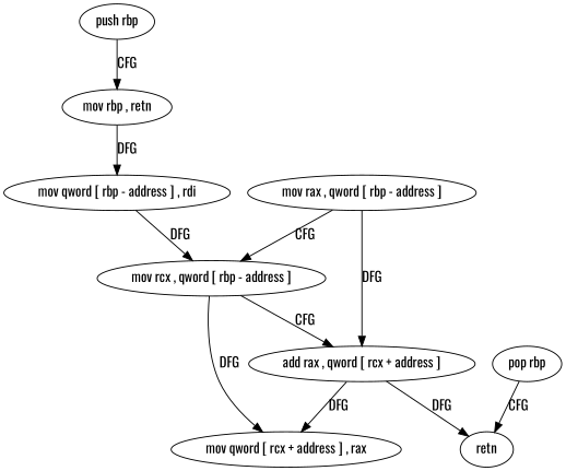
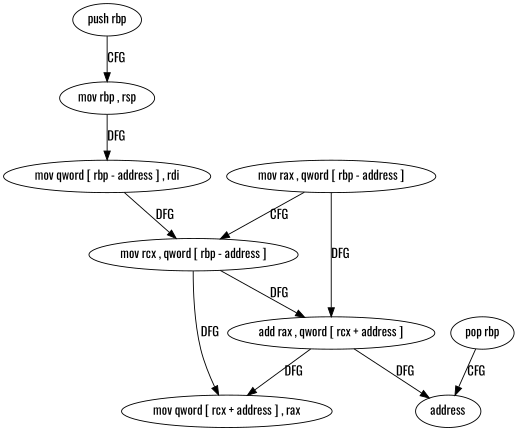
  digraph {
    fontname=Oswald
    node [fontname=Oswald]
    edge [fontname=Oswald]
    n1 [label="push rbp"]
-   n2 [label="mov rbp , retn"]
+   n2 [label="mov rbp , rsp"]
    n3 [label="mov qword [ rbp - address ] , rdi"]
    n4 [label="mov rcx , qword [ rbp - address ]"]
    n5 [label="add rax , qword [ rcx + address ]"]
    n6 [label="mov qword [ rcx + address ] , rax"]
    n7 [label="mov rax , qword [ rbp - address ]"]
-   n8 [label=retn]
+   n8 [label=address]
    n9 [label="pop rbp"]
    n1 -> n2 [label=CFG]
    n2 -> n3 [label=DFG]
    n3 -> n4 [label=DFG]
-   n4 -> n5 [label=CFG]
+   n4 -> n5 [label=DFG]
    n4 -> n6 [label=DFG]
    n5 -> n6 [label=DFG]
    n5 -> n8 [label=DFG]
    n7 -> n4 [label=CFG]
    n7 -> n5 [label=DFG]
    n9 -> n8 [label=CFG]
  }
